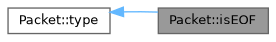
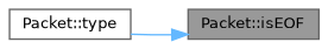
  digraph {
    rankdir=RL
    node [fontname=Helvetica fontsize=10 shape=box style=filled]
    n1 [color=gray40 fillcolor=grey60 fontcolor=black height=0.2 label="Packet::isEOF" width=0.4]
    n2 [color=grey40 fillcolor=white height=0.2 label="Packet::type" width=0.4]
-   n2 -> n1 [color=steelblue1 dir=back fontname=Helvetica fontsize=10 labelfontname=Helvetica labelfontsize=10 style=solid]
+   n1 -> n2 [color=steelblue1 dir=back fontname=Helvetica fontsize=10 labelfontname=Helvetica labelfontsize=10 style=solid]
  }
